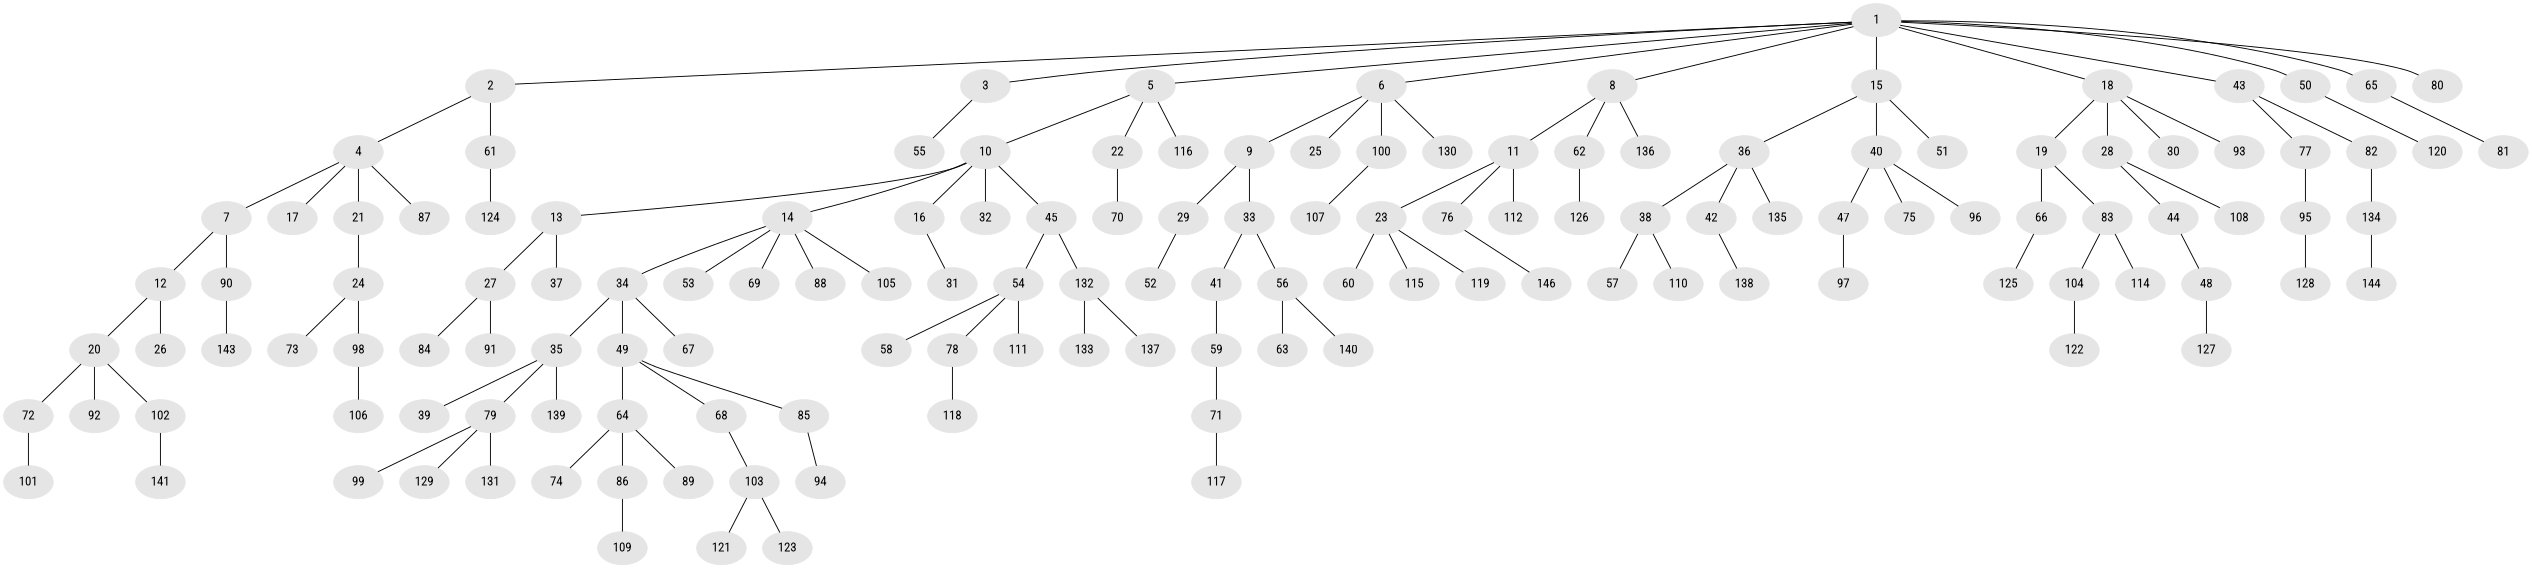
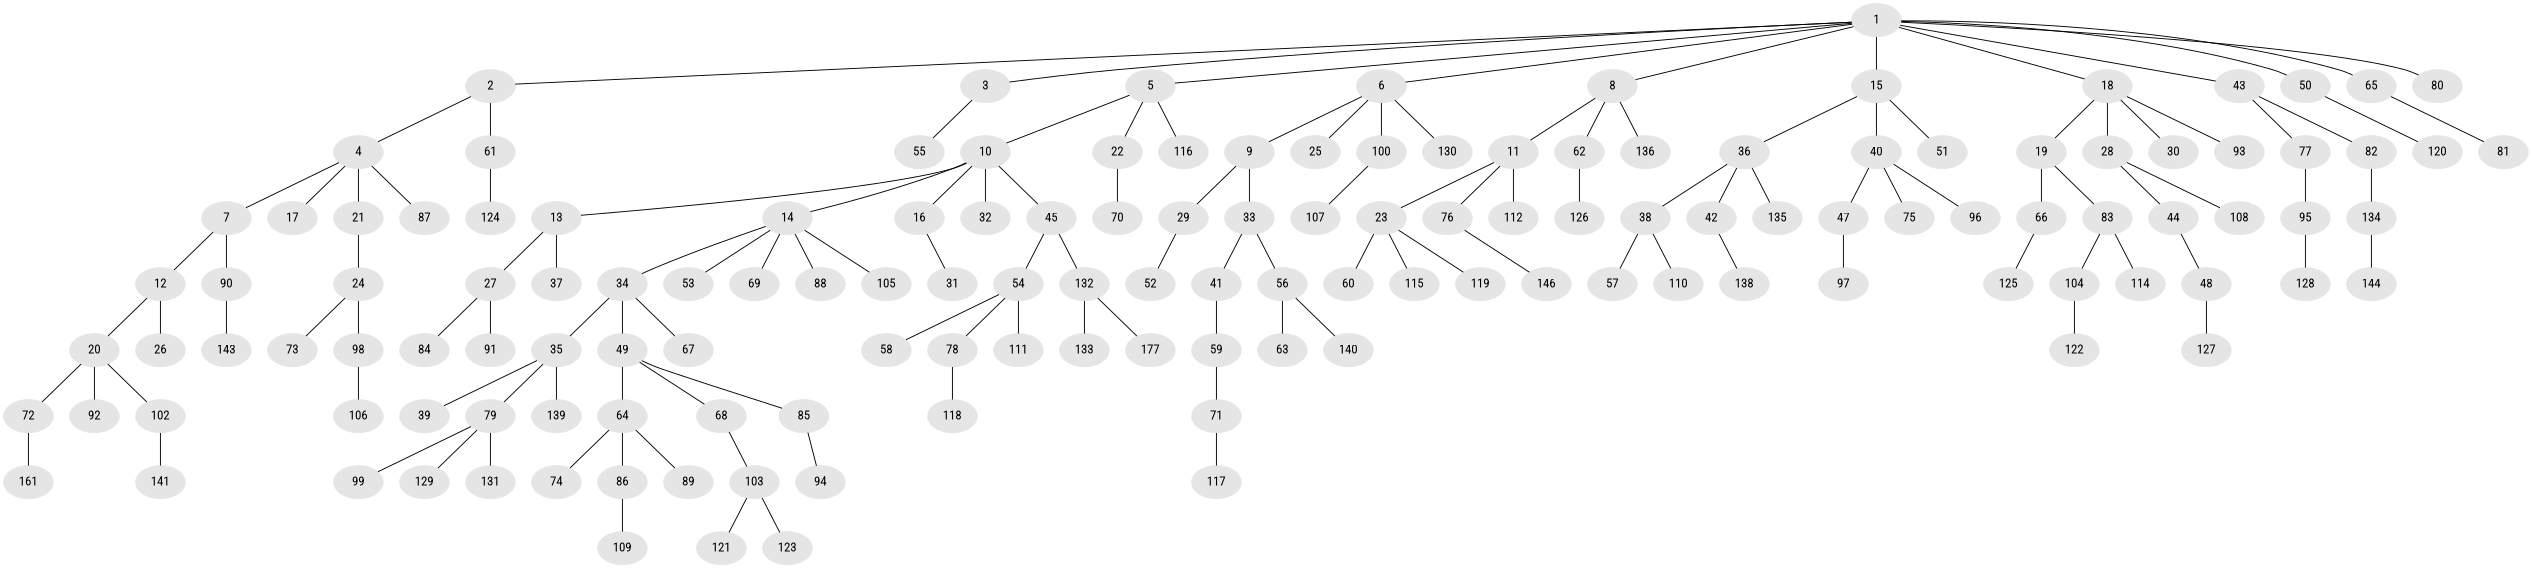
  graph {
    fontname="Roboto Condensed"
    node [color=gray90 fontname="Roboto Condensed" style=filled]
    edge [fontname="Roboto Condensed"]
    1
    2
    3
    5
    6
    8
    15
    18
    43
    50
    65
    80
    4
    61
    55
    10
    22
    116
    9
    25
    100
    130
    11
    62
    136
    36
    40
    51
    19
    28
    30
    93
    77
    82
    120
    81
    7
    17
    21
    87
    124
    12
    90
    24
    13
    14
    16
    32
    45
    70
    29
    33
    107
    20
    26
    143
    23
    76
    112
    126
    52
    41
    56
    27
    37
    34
    53
    69
    88
    105
    31
    54
    132
    60
    115
    119
    n77 [label=146]
    72
    92
    102
    84
    91
    35
    49
    67
    38
    42
    135
    47
    75
    96
    66
    83
    44
    108
    125
    104
    114
-   101
+   101 [label=161]
    141
    73
    98
    106
    48
    59
    63
    140
    39
    79
    139
    64
    68
    85
    99
    129
    131
    57
    110
    138
    97
    71
    95
    134
    127
    58
    78
    111
    133
-   137
+   137 [label=177]
    74
    86
    89
    103
    94
    118
    117
    109
    121
    123
    128
    144
    122
    1 -- 2
    1 -- 3
    1 -- 5
    1 -- 6
    1 -- 8
    1 -- 15
    1 -- 18
    1 -- 43
    1 -- 50
    1 -- 65
    1 -- 80
    2 -- 4
    2 -- 61
    3 -- 55
    5 -- 10
    5 -- 22
    5 -- 116
    6 -- 9
    6 -- 25
    6 -- 100
    6 -- 130
    8 -- 11
    8 -- 62
    8 -- 136
    15 -- 36
    15 -- 40
    15 -- 51
    18 -- 19
    18 -- 28
    18 -- 30
    18 -- 93
    43 -- 77
    43 -- 82
    50 -- 120
    65 -- 81
    4 -- 7
    4 -- 17
    4 -- 21
    4 -- 87
    61 -- 124
    10 -- 13
    10 -- 14
    10 -- 16
    10 -- 32
    10 -- 45
    22 -- 70
    9 -- 29
    9 -- 33
    100 -- 107
    11 -- 23
    11 -- 76
    11 -- 112
    62 -- 126
    36 -- 38
    36 -- 42
    36 -- 135
    40 -- 47
    40 -- 75
    40 -- 96
    19 -- 66
    19 -- 83
    28 -- 44
    28 -- 108
    77 -- 95
    82 -- 134
    7 -- 12
    7 -- 90
    21 -- 24
    12 -- 20
    12 -- 26
    90 -- 143
    24 -- 73
    24 -- 98
    13 -- 27
    13 -- 37
    14 -- 34
    14 -- 53
    14 -- 69
    14 -- 88
    14 -- 105
    16 -- 31
    45 -- 54
    45 -- 132
    29 -- 52
    33 -- 41
    33 -- 56
    20 -- 72
    20 -- 92
    20 -- 102
    23 -- 60
    23 -- 115
    23 -- 119
    76 -- n77
    41 -- 59
    56 -- 63
    56 -- 140
    27 -- 84
    27 -- 91
    34 -- 35
    34 -- 49
    34 -- 67
    54 -- 58
    54 -- 78
    54 -- 111
    132 -- 133
    132 -- 137
    72 -- 101
    102 -- 141
    35 -- 39
    35 -- 79
    35 -- 139
    49 -- 64
    49 -- 68
    49 -- 85
    38 -- 57
    38 -- 110
    42 -- 138
    47 -- 97
    66 -- 125
    83 -- 104
    83 -- 114
    44 -- 48
    104 -- 122
    98 -- 106
    48 -- 127
    59 -- 71
    79 -- 99
    79 -- 129
    79 -- 131
    64 -- 74
    64 -- 86
    64 -- 89
    68 -- 103
    85 -- 94
    71 -- 117
    95 -- 128
    134 -- 144
    78 -- 118
    86 -- 109
    103 -- 121
    103 -- 123
  }
